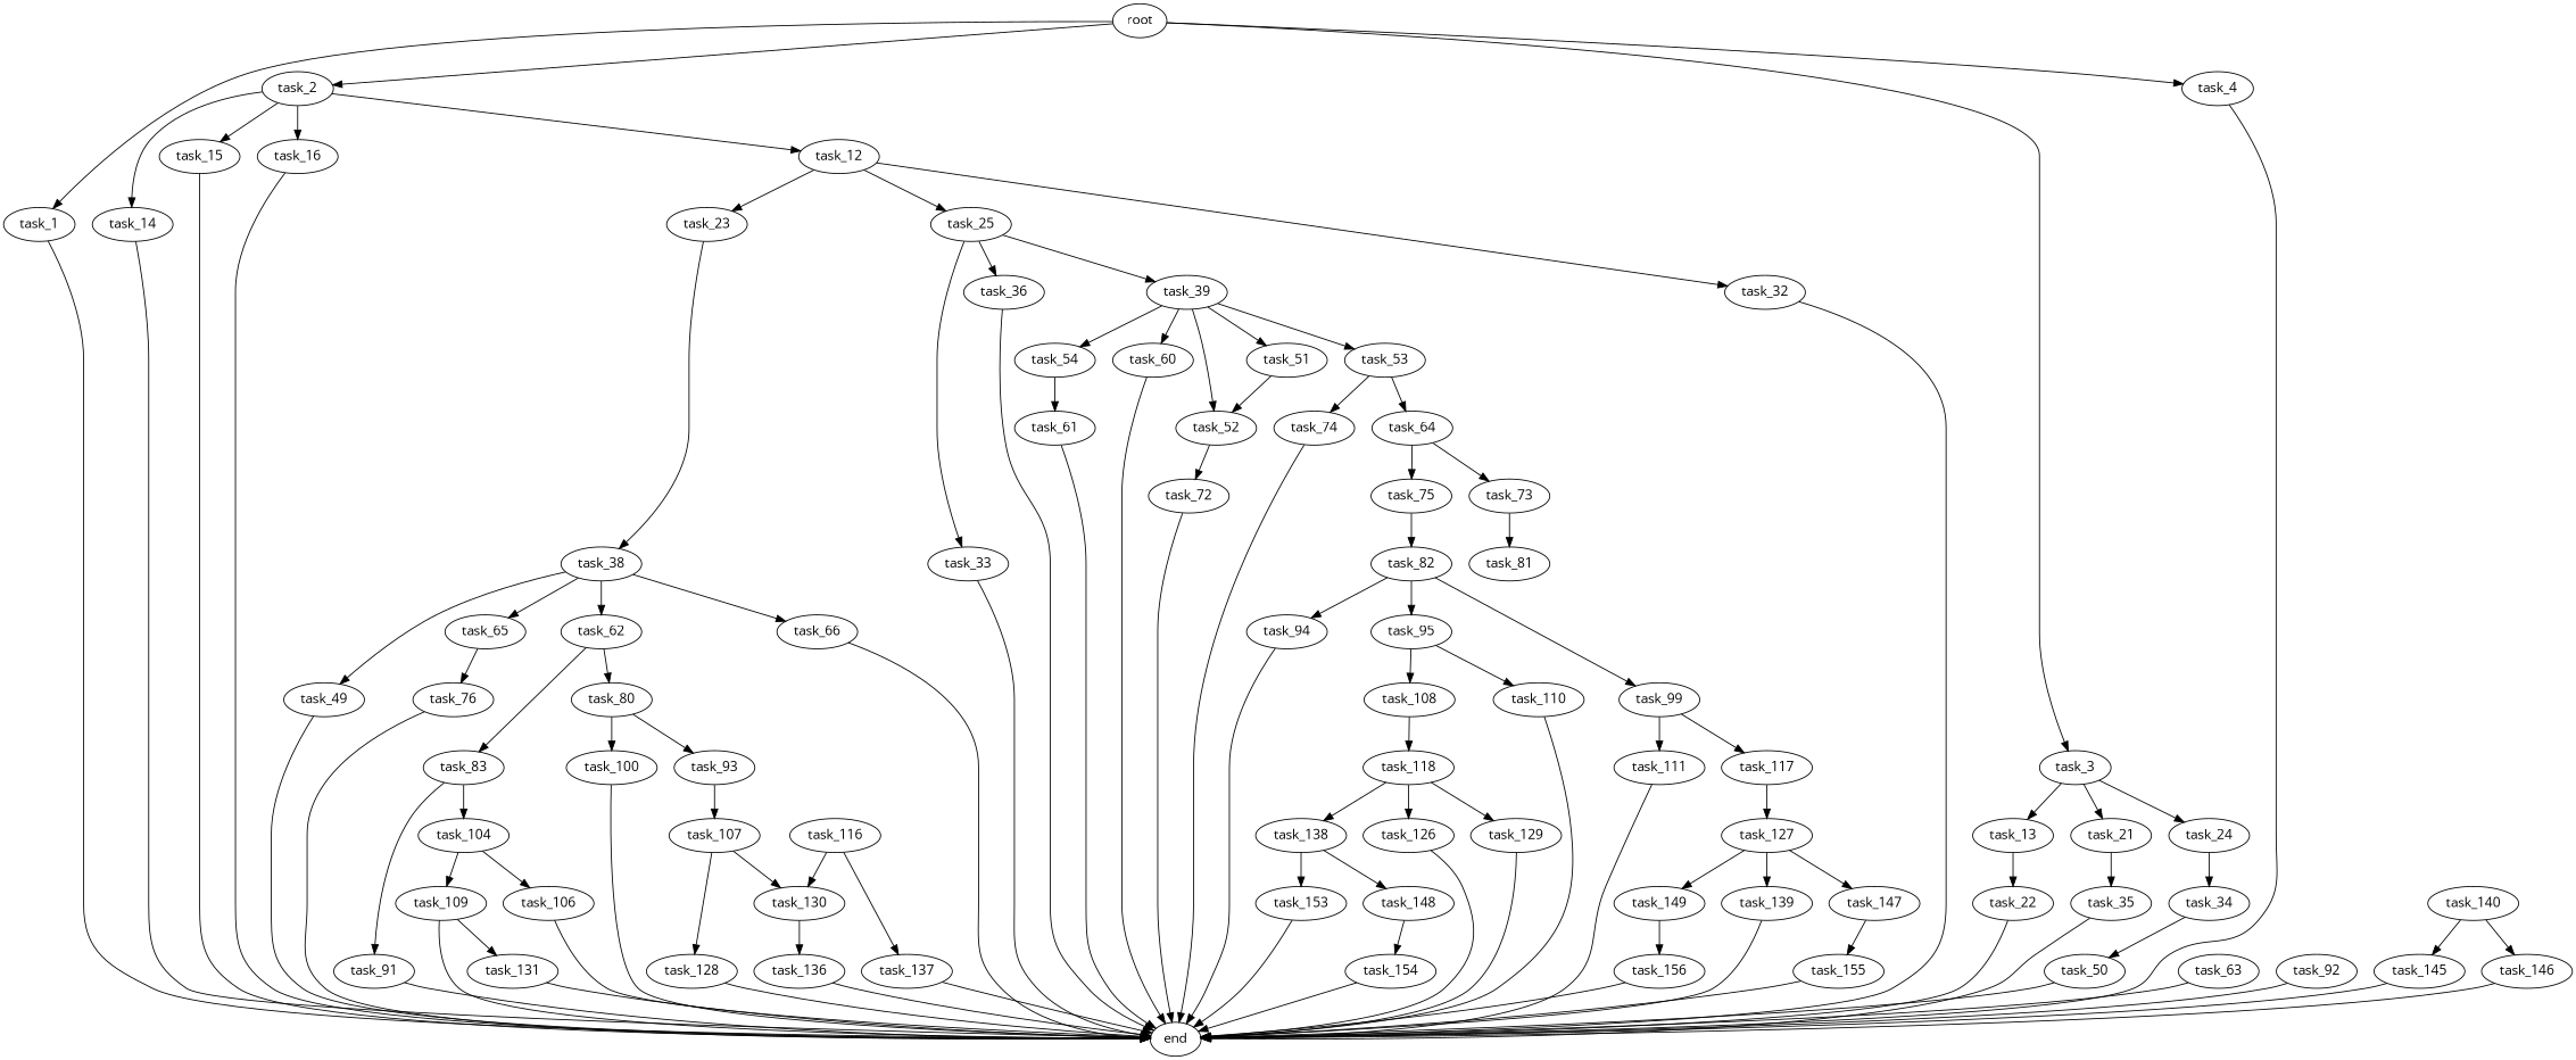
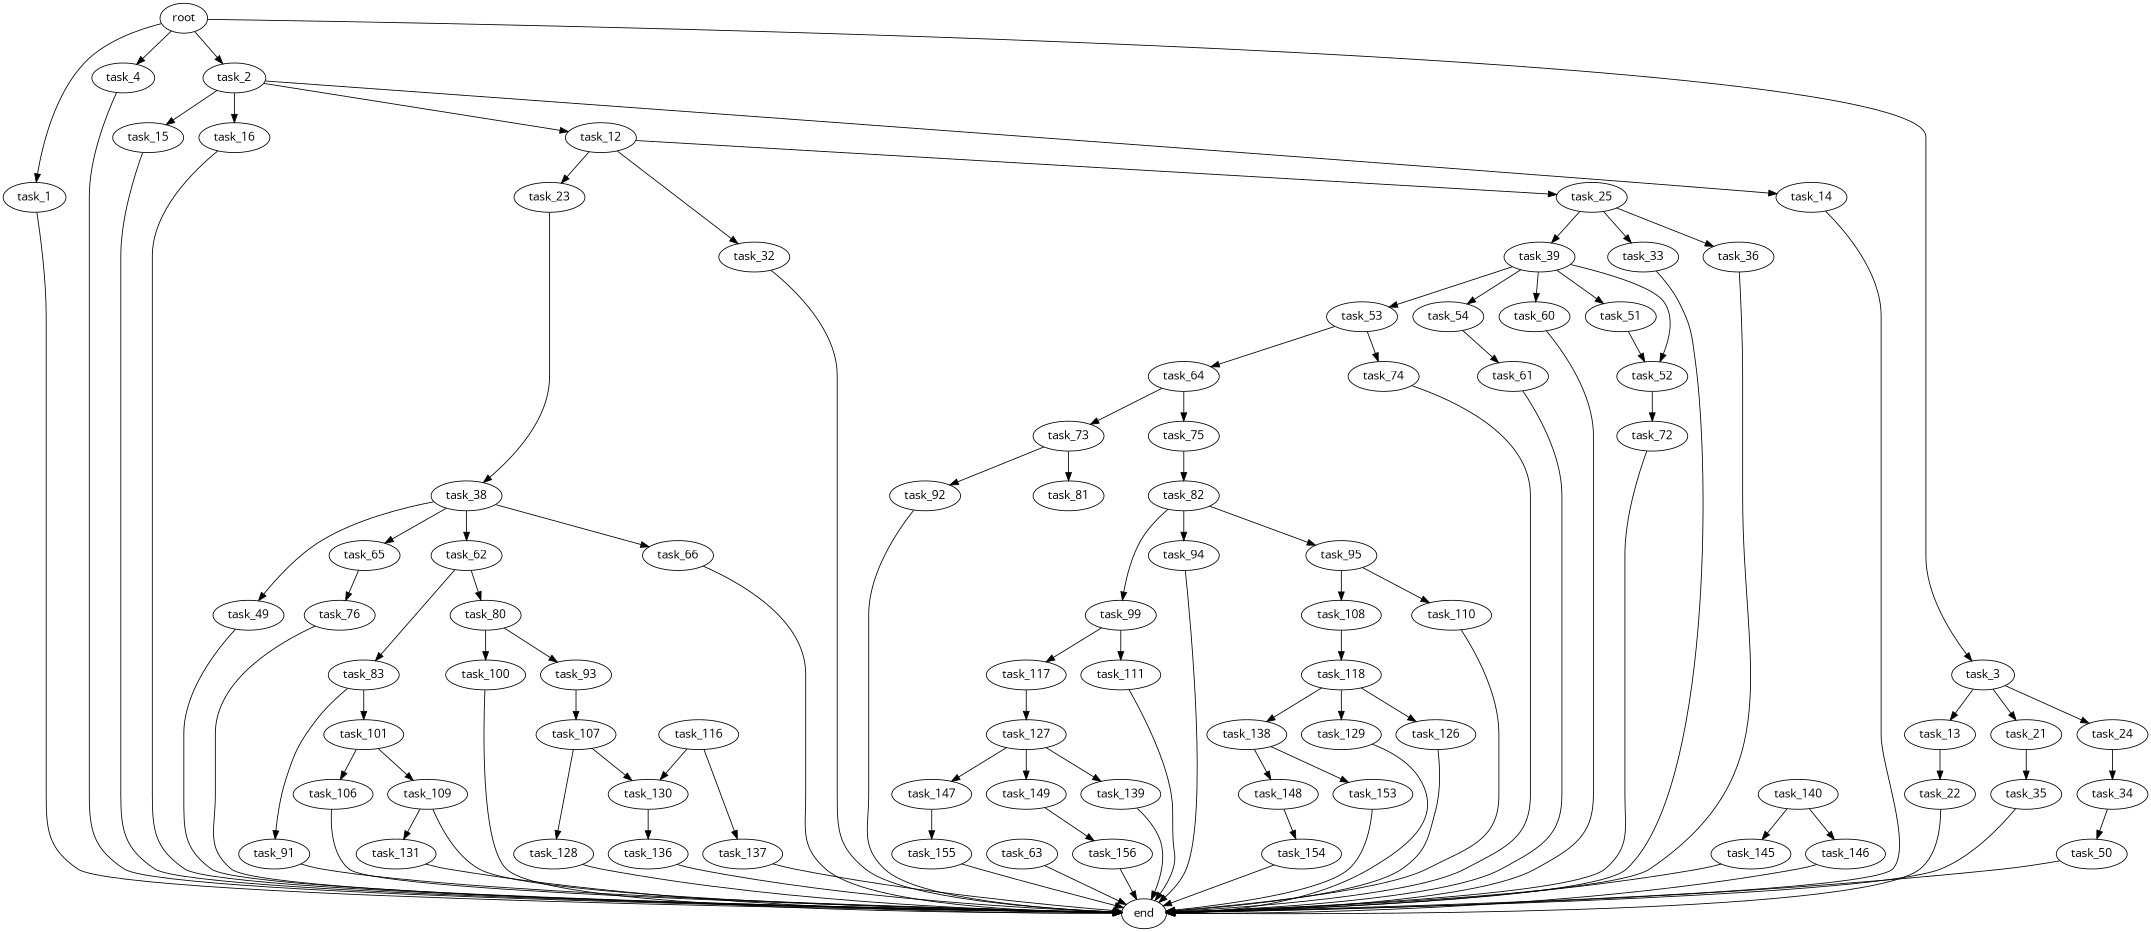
  digraph {
    fontname="Open Sans"
    node [fontname="Open Sans"]
    edge [fontname="Open Sans"]
    root
    task_1
    task_2
    task_3
    task_4
    end
    task_12
    task_14
    task_15
    task_16
    task_13
    task_21
    task_24
    task_23
    task_25
    task_32
    task_22
    task_35
    task_34
    task_38
    task_33
    task_36
    task_39
    task_49
    task_62
    task_65
    task_66
    task_50
    task_51
    task_52
    task_53
    task_54
    task_60
    task_80
    task_83
    task_76
    task_72
    task_64
    task_74
    task_61
    task_63
    task_73
    task_75
    task_93
    task_100
    task_91
-   task_101 [label=task_104]
+   task_101
    task_81
    task_92
    task_82
    task_94
    task_95
    task_99
    task_107
    task_108
    task_110
    task_111
    task_117
    task_106
    task_109
    task_128
    task_130
    task_118
    task_127
    task_131
    task_116
    task_137
    task_126
    task_129
    task_138
    task_136
    task_139
    task_147
    task_149
    task_140
    task_145
    task_146
    task_148
    task_153
    task_155
    task_156
    task_154
    root -> task_1
    root -> task_2
    root -> task_3
    root -> task_4
    task_1 -> end
    task_2 -> task_12
    task_2 -> task_14
    task_2 -> task_15
    task_2 -> task_16
    task_3 -> task_13
    task_3 -> task_21
    task_3 -> task_24
    task_4 -> end
    task_12 -> task_23
    task_12 -> task_25
    task_12 -> task_32
    task_14 -> end
    task_15 -> end
    task_16 -> end
    task_13 -> task_22
    task_21 -> task_35
    task_24 -> task_34
    task_23 -> task_38
    task_25 -> task_33
    task_25 -> task_36
    task_25 -> task_39
    task_32 -> end
    task_22 -> end
    task_35 -> end
    task_34 -> task_50
    task_38 -> task_49
    task_38 -> task_62
    task_38 -> task_65
    task_38 -> task_66
    task_33 -> end
    task_36 -> end
    task_39 -> task_51
    task_39 -> task_52
    task_39 -> task_53
    task_39 -> task_54
    task_39 -> task_60
    task_49 -> end
    task_62 -> task_80
    task_62 -> task_83
    task_65 -> task_76
    task_66 -> end
    task_50 -> end
    task_51 -> task_52
    task_52 -> task_72
    task_53 -> task_64
    task_53 -> task_74
    task_54 -> task_61
    task_60 -> end
    task_80 -> task_93
    task_80 -> task_100
    task_83 -> task_91
    task_83 -> task_101
    task_76 -> end
    task_72 -> end
    task_64 -> task_73
    task_64 -> task_75
    task_74 -> end
    task_61 -> end
    task_63 -> end
    task_73 -> task_81
+   task_73 -> task_92
    task_75 -> task_82
    task_93 -> task_107
    task_100 -> end
    task_91 -> end
    task_101 -> task_106
    task_101 -> task_109
    task_92 -> end
    task_82 -> task_94
    task_82 -> task_95
    task_82 -> task_99
    task_94 -> end
    task_95 -> task_108
    task_95 -> task_110
    task_99 -> task_111
    task_99 -> task_117
    task_107 -> task_128
    task_107 -> task_130
    task_108 -> task_118
    task_110 -> end
    task_111 -> end
    task_117 -> task_127
    task_106 -> end
    task_109 -> end
    task_109 -> task_131
    task_128 -> end
    task_130 -> task_136
    task_118 -> task_126
    task_118 -> task_129
    task_118 -> task_138
    task_127 -> task_139
    task_127 -> task_147
    task_127 -> task_149
    task_131 -> end
    task_116 -> task_130
    task_116 -> task_137
    task_137 -> end
    task_126 -> end
    task_129 -> end
    task_138 -> task_148
    task_138 -> task_153
    task_136 -> end
    task_139 -> end
    task_147 -> task_155
    task_149 -> task_156
    task_140 -> task_145
    task_140 -> task_146
    task_145 -> end
    task_146 -> end
    task_148 -> task_154
    task_153 -> end
    task_155 -> end
    task_156 -> end
    task_154 -> end
  }
